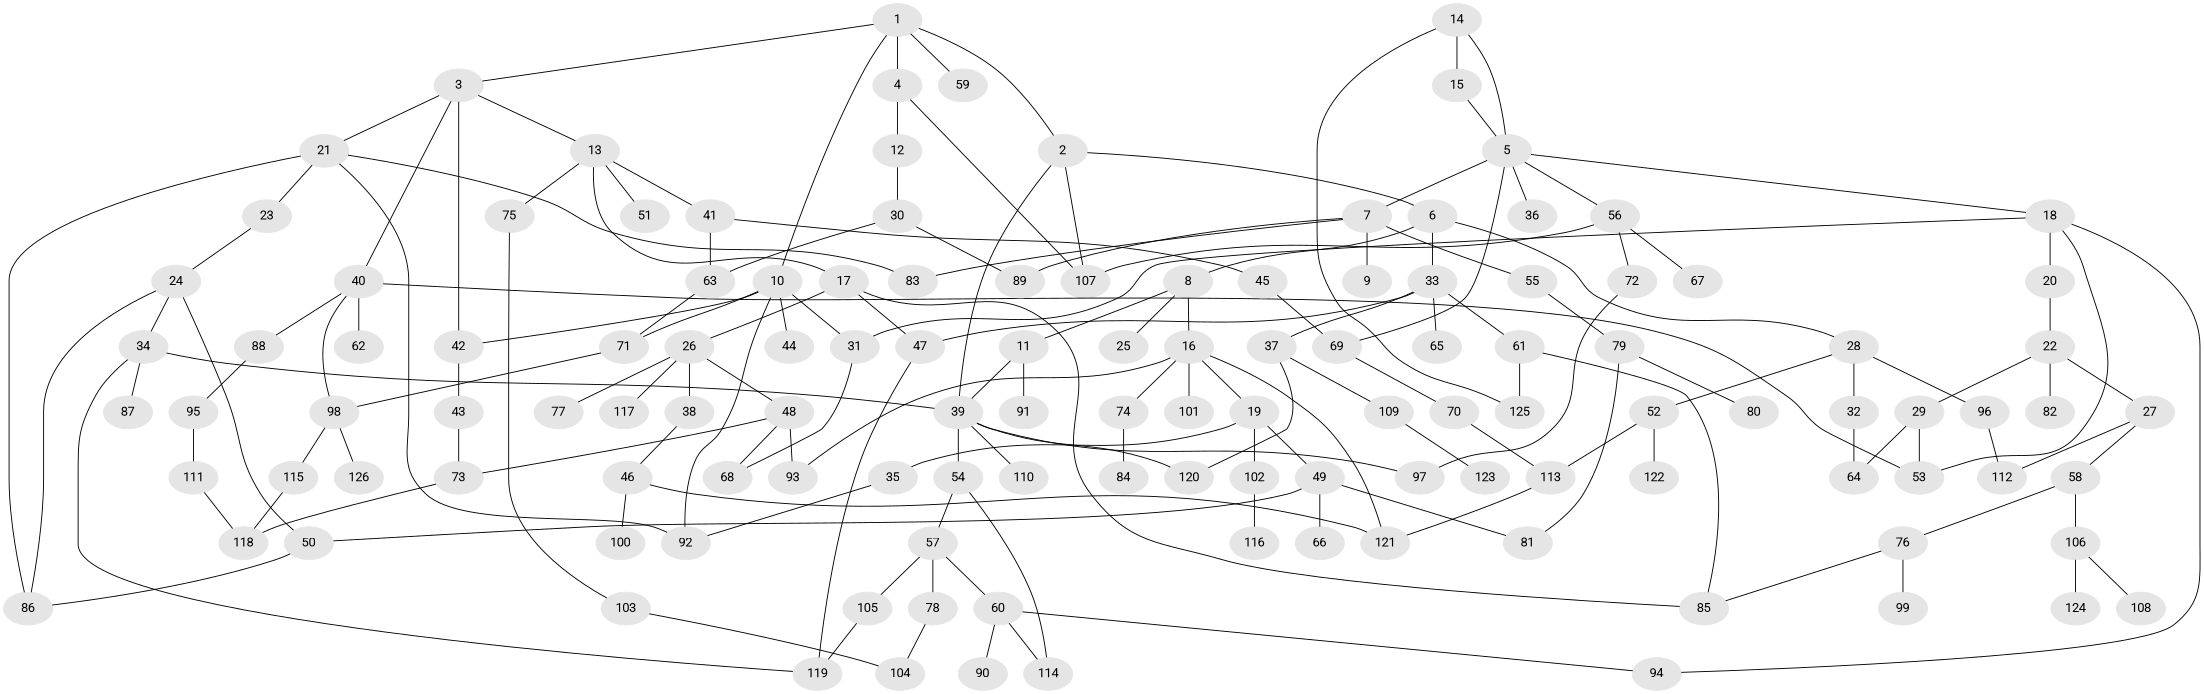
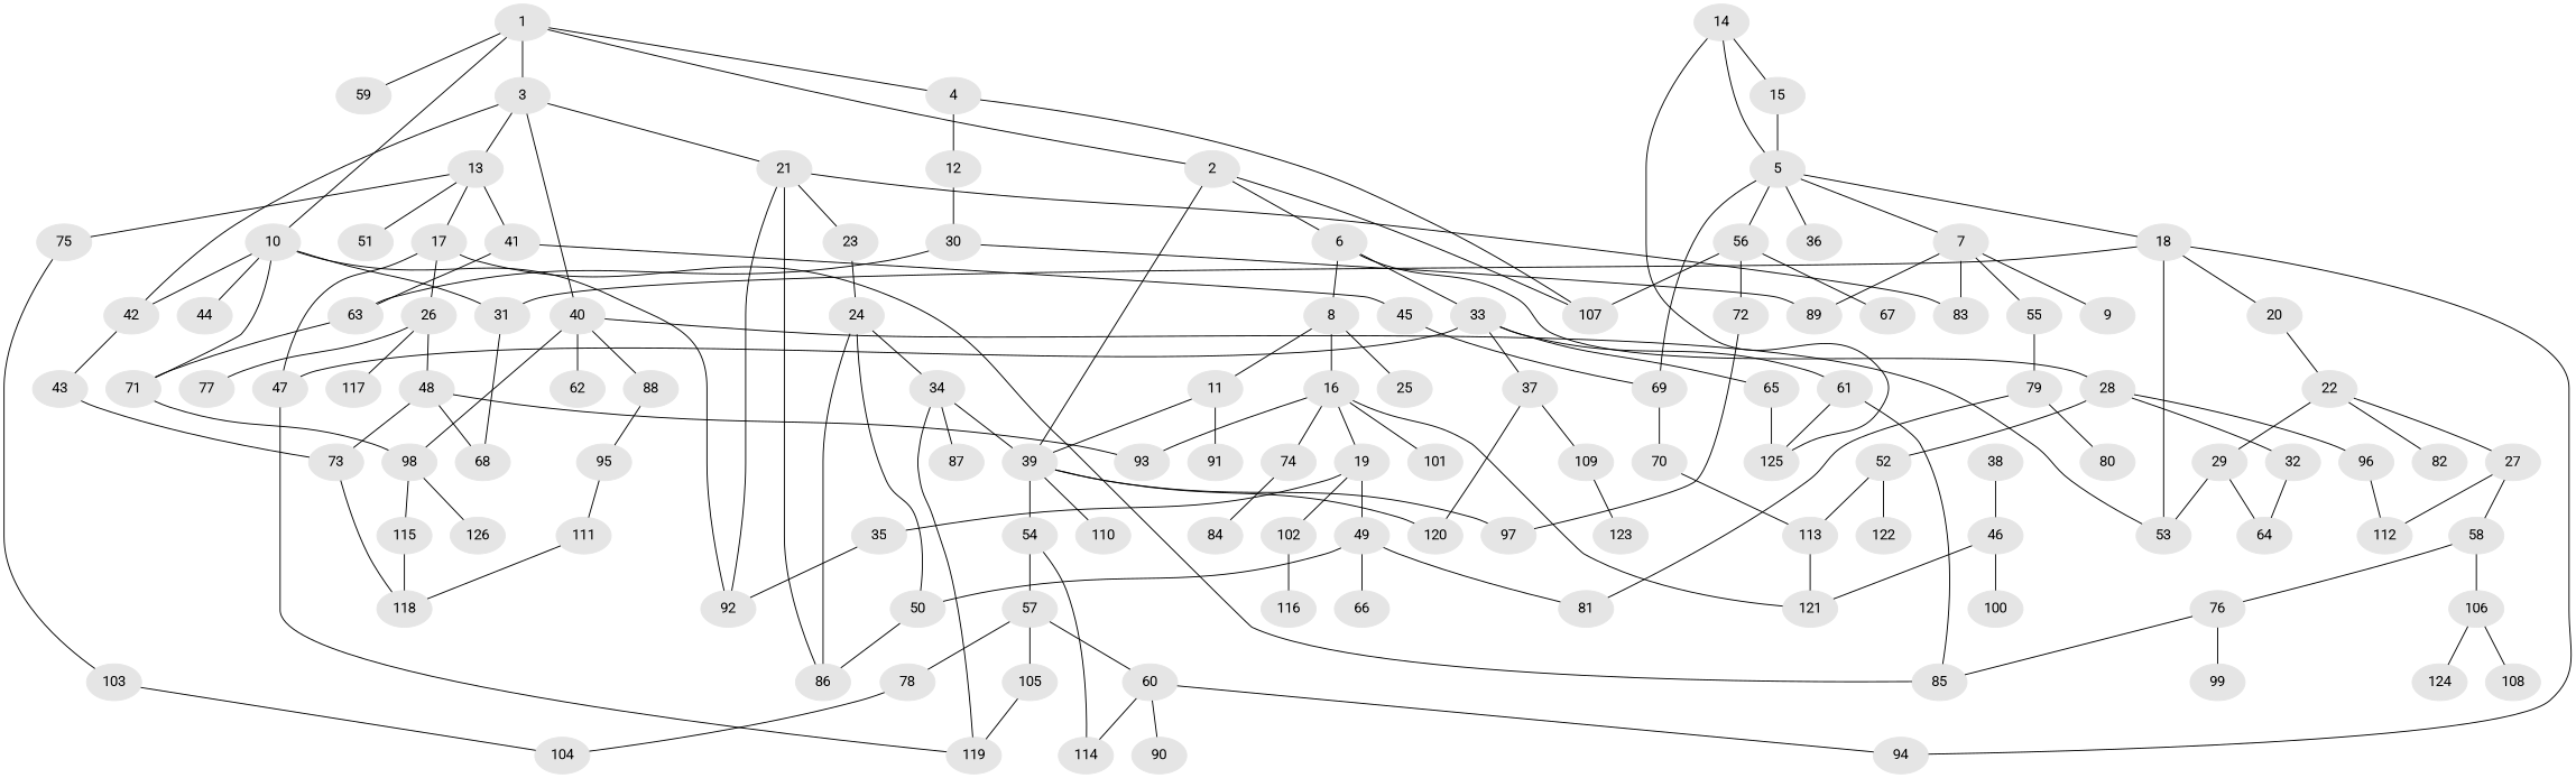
  graph {
    fontname=Roboto
    node [color=gray90 fontname=Roboto style=filled]
    edge [fontname=Roboto]
    1
    2
    3
    4
    10
    59
    6
    39
    107
    13
    21
    40
    42
    12
    5
    7
    14
    18
    36
    56
    69
    31
    44
    71
    92
    8
    28
    33
    120
    54
    97
    110
    17
    41
    51
    75
    83
    23
    86
    53
    62
    88
    98
    43
    30
    9
    55
    89
    15
    125
    20
    94
    67
    72
    70
    11
    16
    25
    32
    52
    96
    47
    37
    61
    65
    79
    91
    19
    74
    93
    101
    121
    68
    63
    64
    26
    85
    45
    103
    35
    49
    102
    84
    38
    48
    77
    117
    119
    22
    50
    66
    81
    116
    27
    29
    82
    24
    58
    112
    34
    87
    46
    73
    76
    106
    113
    122
    109
    123
    100
    57
    114
    95
    115
    126
    118
    60
    78
    105
    80
    90
    104
    99
    108
    124
    111
    1 -- 2
    1 -- 3
    1 -- 4
    1 -- 10
    1 -- 59
    2 -- 6
    2 -- 39
    2 -- 107
    3 -- 13
    3 -- 21
    3 -- 40
    3 -- 42
    4 -- 107
    4 -- 12
    10 -- 42
    10 -- 31
    10 -- 44
    10 -- 71
    10 -- 92
    6 -- 8
    6 -- 28
    6 -- 33
    39 -- 120
    39 -- 54
    39 -- 97
    39 -- 110
    13 -- 17
    13 -- 41
    13 -- 51
    13 -- 75
    21 -- 92
    21 -- 83
    21 -- 23
    21 -- 86
    40 -- 53
    40 -- 62
    40 -- 88
    40 -- 98
    42 -- 43
    12 -- 30
    5 -- 7
    5 -- 14
    5 -- 18
    5 -- 36
    5 -- 56
    5 -- 69
    7 -- 83
    7 -- 9
    7 -- 55
    7 -- 89
    14 -- 15
    14 -- 125
    18 -- 31
    18 -- 53
    18 -- 20
    18 -- 94
    56 -- 107
    56 -- 67
    56 -- 72
    69 -- 70
    31 -- 68
    71 -- 98
    8 -- 11
    8 -- 16
    8 -- 25
    28 -- 32
    28 -- 52
    28 -- 96
    33 -- 47
    33 -- 37
    33 -- 61
    33 -- 65
    54 -- 57
    54 -- 114
    17 -- 47
    17 -- 26
    17 -- 85
    41 -- 63
    41 -- 45
    75 -- 103
    23 -- 24
    88 -- 95
    98 -- 115
    98 -- 126
    43 -- 73
    30 -- 89
    30 -- 63
    55 -- 79
    15 -- 5
    20 -- 22
    72 -- 97
    70 -- 113
    11 -- 39
    11 -- 91
    16 -- 19
    16 -- 74
    16 -- 93
    16 -- 101
    16 -- 121
    32 -- 64
    52 -- 113
    52 -- 122
    96 -- 112
    47 -- 119
    37 -- 120
    37 -- 109
    61 -- 125
    61 -- 85
+   65 -- 125
    79 -- 81
    79 -- 80
    19 -- 35
    19 -- 49
    19 -- 102
    74 -- 84
    63 -- 71
-   26 -- 38
    26 -- 48
    26 -- 77
    26 -- 117
    45 -- 69
    103 -- 104
    35 -- 92
    49 -- 50
    49 -- 66
    49 -- 81
    102 -- 116
    38 -- 46
    48 -- 93
    48 -- 68
    48 -- 73
    22 -- 27
    22 -- 29
    22 -- 82
    50 -- 86
    27 -- 58
    27 -- 112
    29 -- 53
    29 -- 64
    24 -- 86
    24 -- 50
    24 -- 34
    58 -- 76
    58 -- 106
    34 -- 39
    34 -- 119
    34 -- 87
    46 -- 121
    46 -- 100
    73 -- 118
    76 -- 85
    76 -- 99
    106 -- 108
    106 -- 124
    113 -- 121
    109 -- 123
    57 -- 60
    57 -- 78
    57 -- 105
    95 -- 111
    115 -- 118
    60 -- 94
    60 -- 114
    60 -- 90
    78 -- 104
    105 -- 119
    111 -- 118
  }
